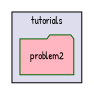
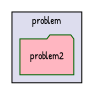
  digraph {
    compound=true
    fontname="Patrick Hand"
    n1 [fillcolor=lightpink fontname="Patrick Hand" fontsize=10 label=problem2 pencolor=black shape=folder style=filled color=darkgreen]
    subgraph cluster_1 {
      bgcolor="#ddddee"
      fontsize=10
-     label=tutorials
+     label=problem
      pencolor=black
      n1
    }
  }
